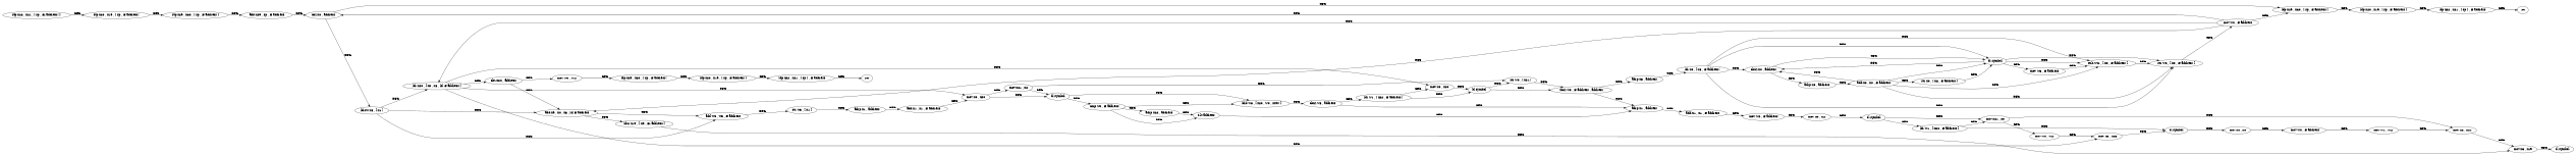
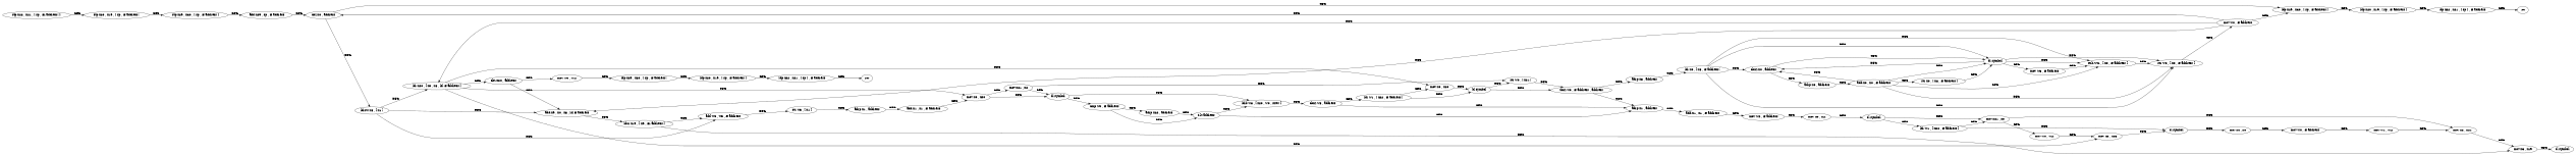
  digraph {
    rankdir=LR
    n1 [label="stp x22 , x21 , [ sp , #- address ]!"]
    n2 [label="stp x20 , x19 , [ sp , # address ]"]
    n3 [label="stp x29 , x30 , [ sp , # address ]"]
    n4 [label="add x29 , sp , # address"]
    n5 [label="cbz x0 , address"]
    n6 [label="ldp x29 , x30 , [ sp , # address ]"]
    n7 [label="ldrsw x8 , [ x1 ]"]
    n8 [label="ldp x20 , x19 , [ sp , # address ]"]
    n9 [label="ldr x20 , [ x0 , x8 , lsl # address ]"]
    n10 [label="add x9 , x0 , x8 , lsl # address"]
    n11 [label="add w8 , w8 , # address"]
    n12 [label="ldp x22 , x21 , [ sp ] , # address"]
    n13 [label="cbz x20 , address"]
    n14 [label="mov x0 , x20"]
    n15 [label="mov x2 , x23"]
    n16 [label="mov x0 , x20"]
    n17 [label="ldur x19 , [ x9 , #- address ]"]
    n18 [label="str w8 , [ x1 ]"]
    n19 [label=ret]
    n20 [label="mov w0 , wzr"]
    n21 [label="mov x21 , x2"]
    n22 [label="bl symbol"]
    n23 [label="ldrb w8 , [ x20 , w0 , sxtw ]"]
    n24 [label="cbnz w8 , address"]
    n25 [label="bl symbol"]
    n26 [label="bl symbol"]
    n27 [label="ldp x29 , x30 , [ sp , # address ]"]
    n28 [label="ldp x20 , x19 , [ sp , # address ]"]
    n29 [label="mov x3 , x19"]
    n30 [label="ldp x22 , x21 , [ sp ] , # address"]
    n31 [label=ret]
    n32 [label="bl symbol"]
    n33 [label="adrp x1 , address"]
    n34 [label="add x1 , x1 , # address"]
    n35 [label="str w0 , [ x21 ]"]
    n36 [label="cmp w0 , # address"]
    n37 [label="tbnz w0 , # address , address"]
    n38 [label="adrp x22 , address"]
    n39 [label="b.lt address"]
    n40 [label="adrp x1 , address"]
    n41 [label="add x1 , x1 , # address"]
    n42 [label="mov w2 , # address"]
    n43 [label="ldr w1 , [ x22 , # address ]"]
    n44 [label="mov x0 , xzr"]
    n45 [label="bl symbol"]
    n46 [label="ldr w1 , [ x22 , # address ]"]
    n47 [label="mov x21 , x0"]
    n48 [label="mov w0 , wzr"]
    n49 [label="mov x2 , x21"]
    n50 [label="mov x4 , x0"]
    n51 [label="mov w0 , # address"]
    n52 [label="mov w1 , wzr"]
    n53 [label="adrp x8 , address"]
    n54 [label="ldr x0 , [ x8 , # address ]"]
    n55 [label="cbnz x0 , address"]
    n56 [label="bl symbol"]
    n57 [label="strh wzr , [ x0 , # address ]"]
    n58 [label="str w8 , [ x0 , # address ]"]
    n59 [label="adrp x0 , address"]
    n60 [label="mov w8 , # address"]
    n61 [label="mov w0 , # address"]
    n62 [label="add x0 , x0 , # address"]
    n63 [label="str x0 , [ x8 , # address ]"]
    n1 -> n2 [label=CFG]
    n2 -> n3 [label=CFG]
    n3 -> n4 [label=CFG]
    n4 -> n5 [label=CFG]
    n5 -> n6 [label=CFG]
    n5 -> n7 [label=DFG]
    n6 -> n8 [label=CFG]
    n7 -> n9 [label=DFG]
    n7 -> n10 [label=DFG]
    n7 -> n11 [label=DFG]
    n8 -> n12 [label=CFG]
    n9 -> n13 [label=CFG]
    n9 -> n14 [label=DFG]
    n9 -> n15 [label=DFG]
    n9 -> n16 [label=DFG]
    n10 -> n17 [label=DFG]
    n11 -> n18 [label=DFG]
    n12 -> n19 [label=CFG]
    n13 -> n10 [label=CFG]
    n13 -> n20 [label=CFG]
    n14 -> n21 [label=CFG]
    n14 -> n22 [label=DFG]
    n15 -> n25 [label=DFG]
    n16 -> n26 [label=DFG]
-   n10 -> n11 [label=CFG]
+   n17 -> n11 [label=CFG]
    n17 -> n29 [label=DFG]
    n18 -> n33 [label=CFG]
    n20 -> n27 [label=CFG]
    n21 -> n22 [label=CFG]
    n21 -> n35 [label=DFG]
    n22 -> n23 [label=DFG]
    n22 -> n36 [label=DFG]
    n23 -> n24 [label=DFG]
    n24 -> n40 [label=CFG]
    n24 -> n43 [label=CFG]
    n25 -> n50 [label=DFG]
    n26 -> n35 [label=DFG]
    n26 -> n37 [label=DFG]
    n27 -> n28 [label=CFG]
    n28 -> n30 [label=CFG]
    n29 -> n32 [label=CFG]
    n30 -> n31 [label=CFG]
    n33 -> n34 [label=CFG]
    n34 -> n14 [label=CFG]
    n35 -> n37 [label=DFG]
    n36 -> n38 [label=CFG]
    n36 -> n39 [label=DFG]
    n37 -> n40 [label=CFG]
    n37 -> n53 [label=CFG]
    n38 -> n39 [label=CFG]
-   n36 -> n23 [label=CFG]
+   n39 -> n23 [label=CFG]
    n39 -> n40 [label=CFG]
    n40 -> n41 [label=CFG]
    n41 -> n42 [label=CFG]
    n42 -> n44 [label=CFG]
    n43 -> n16 [label=CFG]
    n43 -> n26 [label=DFG]
    n44 -> n45 [label=CFG]
    n45 -> n46 [label=CFG]
    n45 -> n47 [label=DFG]
    n46 -> n25 [label=DFG]
    n46 -> n47 [label=CFG]
    n47 -> n48 [label=CFG]
    n47 -> n49 [label=DFG]
    n48 -> n15 [label=CFG]
    n49 -> n29 [label=CFG]
    n50 -> n51 [label=CFG]
    n51 -> n52 [label=CFG]
    n52 -> n49 [label=CFG]
    n53 -> n54 [label=CFG]
    n54 -> n55 [label=DFG]
    n54 -> n56 [label=DFG]
    n54 -> n57 [label=DFG]
    n54 -> n58 [label=DFG]
    n55 -> n56 [label=CFG]
    n55 -> n59 [label=CFG]
    n56 -> n55 [label=DFG]
    n56 -> n57 [label=DFG]
    n56 -> n58 [label=DFG]
    n56 -> n60 [label=CFG]
    n57 -> n58 [label=CFG]
    n58 -> n61 [label=CFG]
    n59 -> n62 [label=CFG]
    n60 -> n57 [label=CFG]
    n61 -> n5 [label=DFG]
    n61 -> n6 [label=CFG]
    n61 -> n9 [label=DFG]
    n61 -> n10 [label=DFG]
    n62 -> n55 [label=DFG]
    n62 -> n56 [label=DFG]
    n62 -> n57 [label=CFG]
    n62 -> n58 [label=DFG]
    n62 -> n63 [label=CFG]
    n63 -> n56 [label=CFG]
  }
